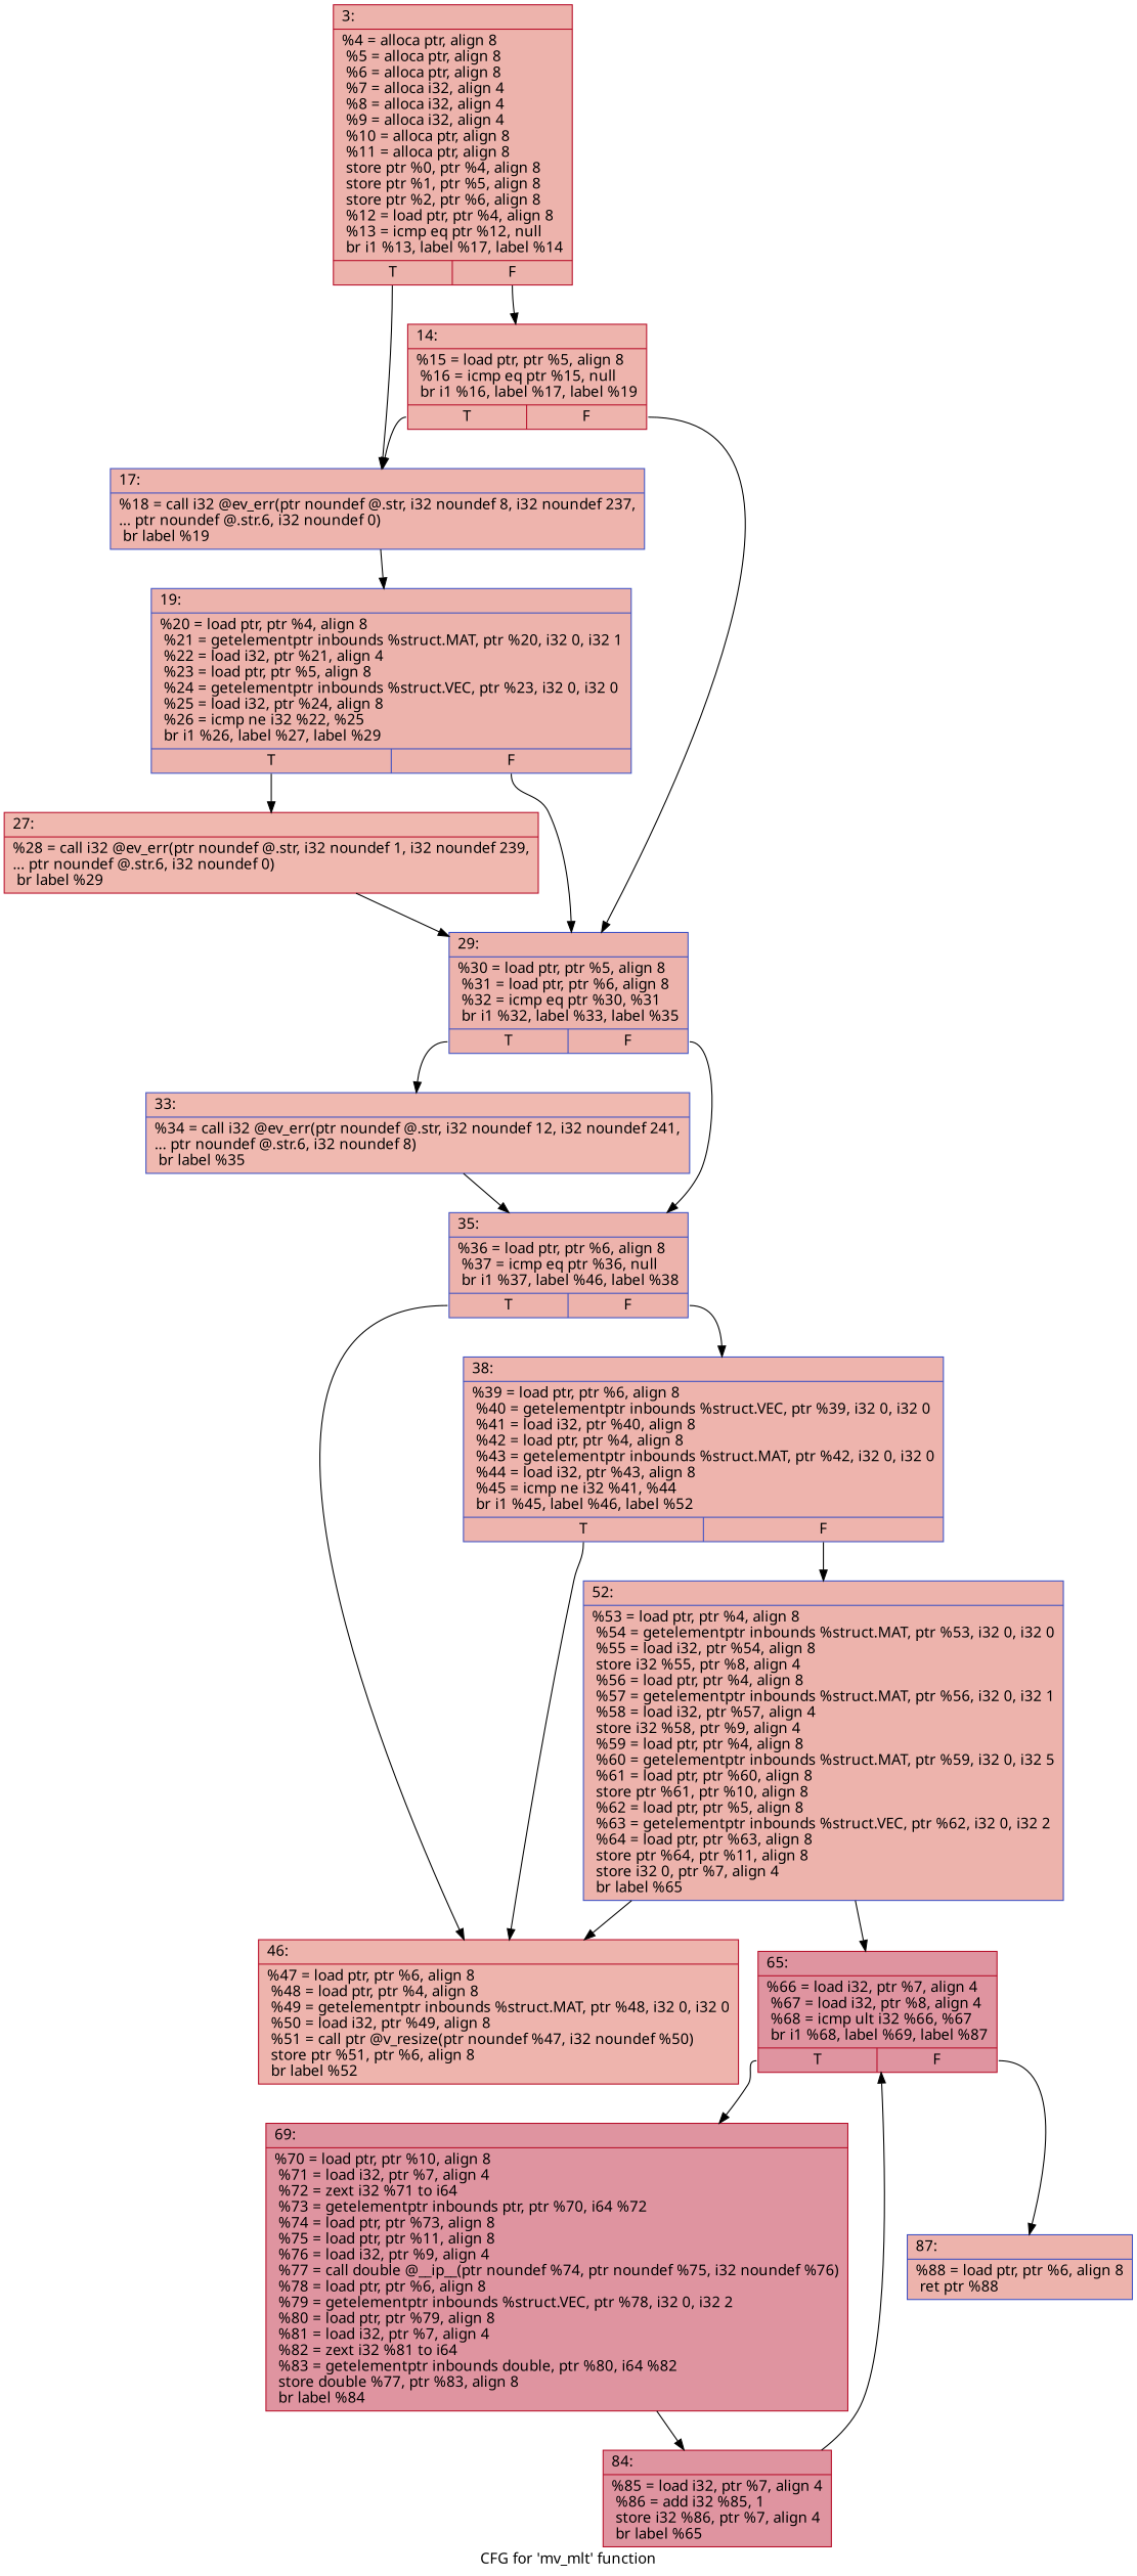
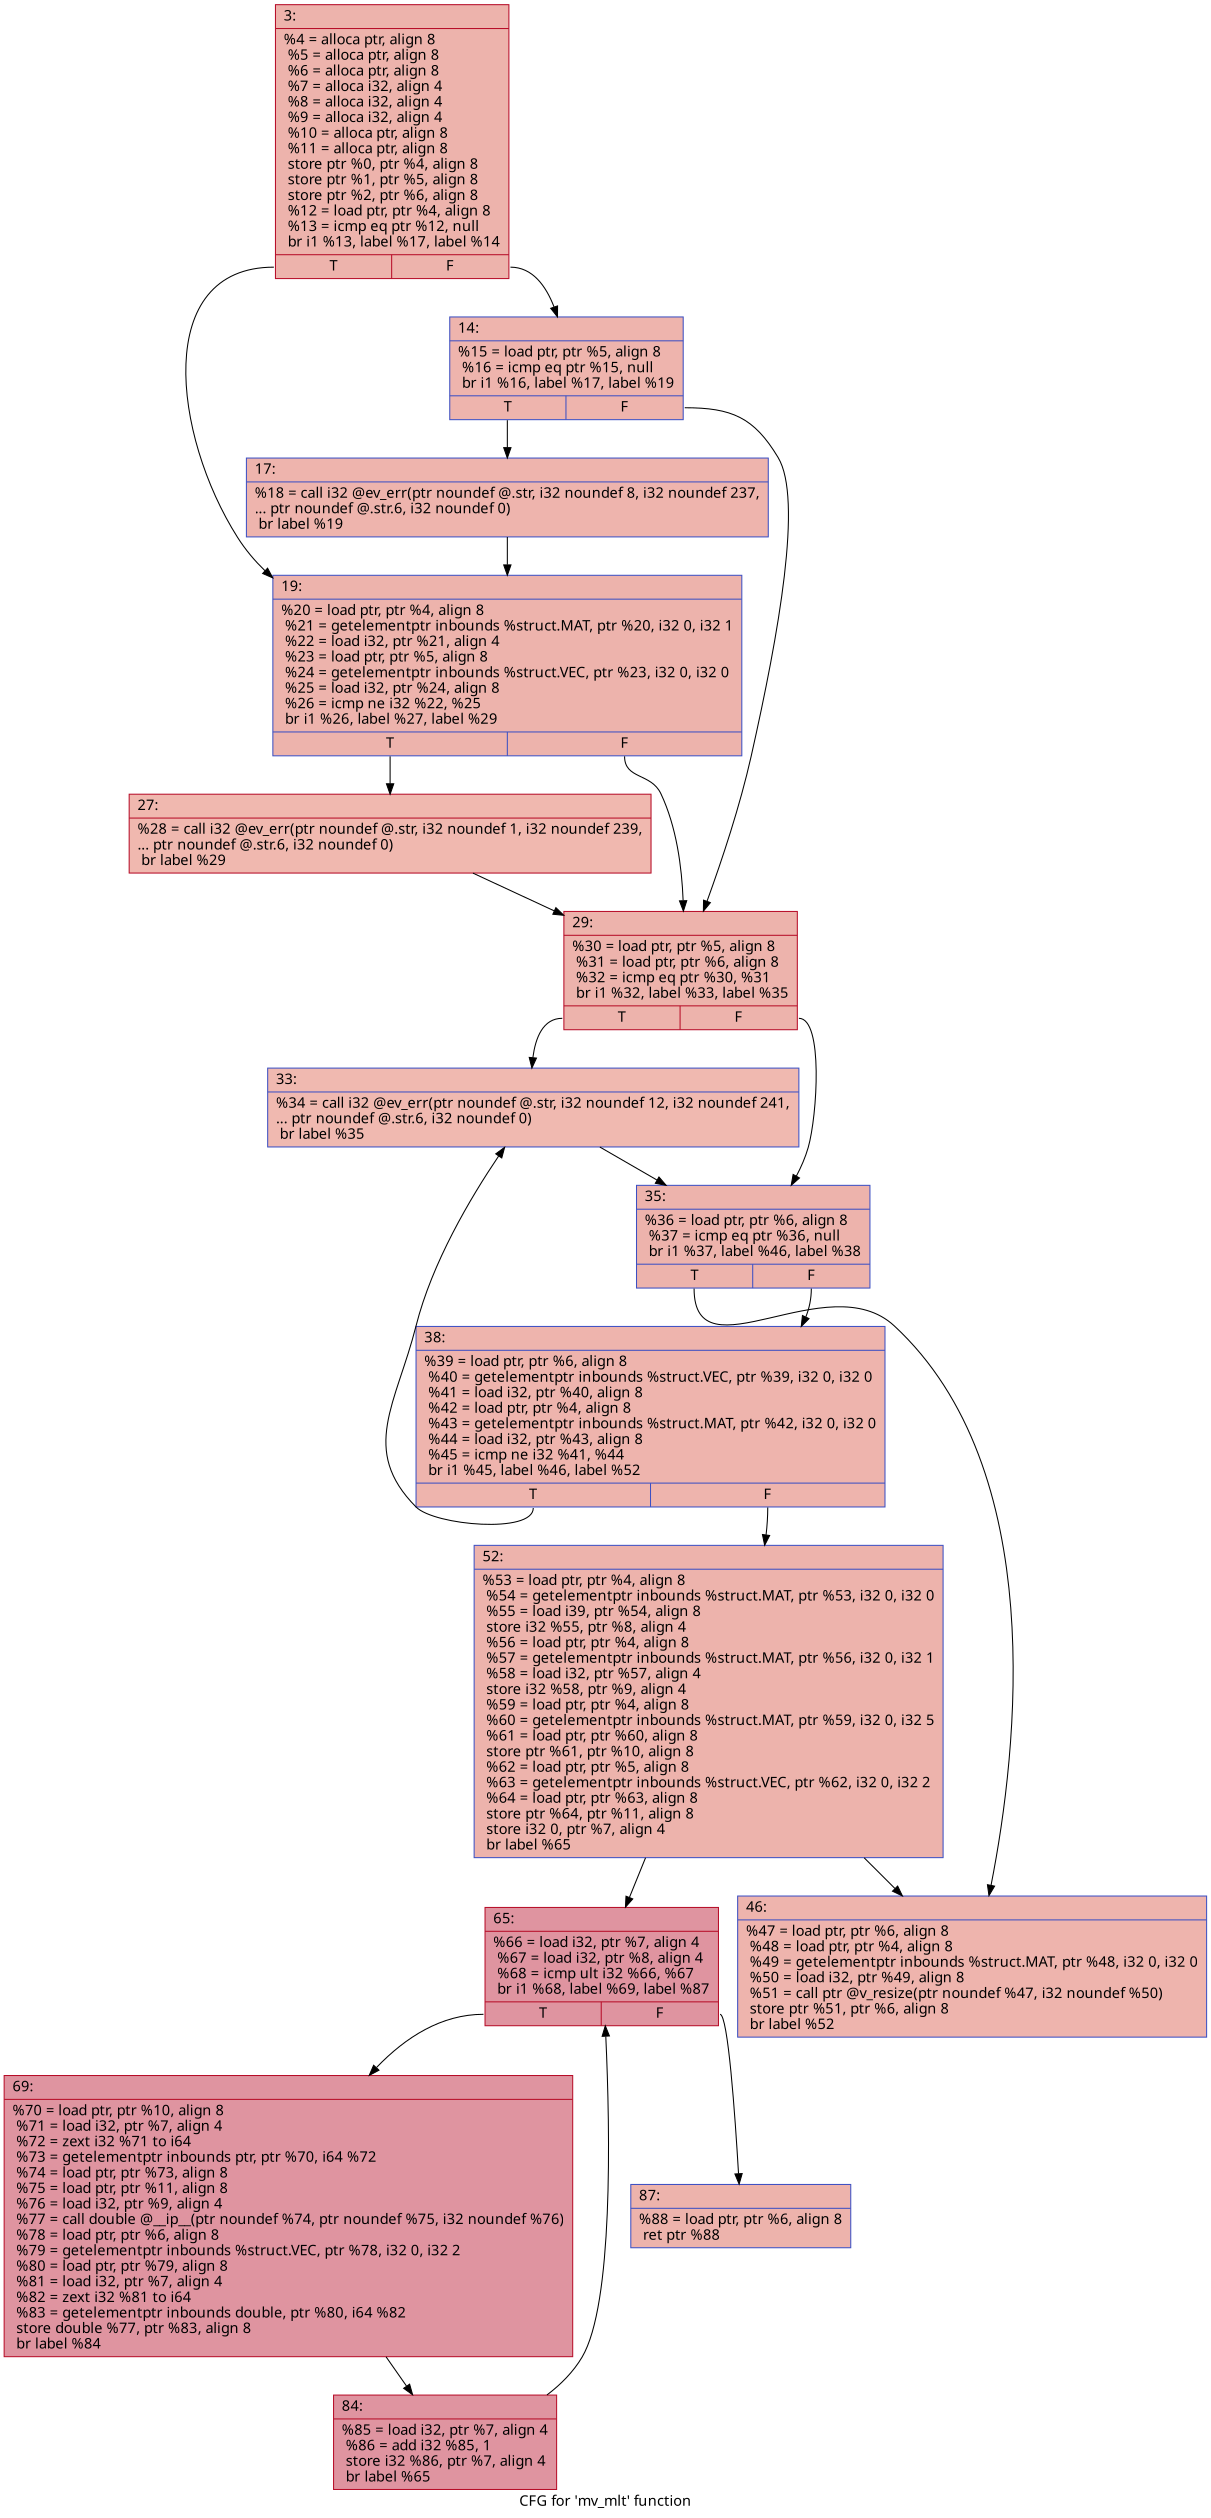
  digraph {
    fontname="Noto Sans"
    label="CFG for 'mv_mlt' function"
    node [color="#3d50c3ff" fillcolor="#d6524470" fontname="Noto Sans" shape=record style=filled]
    edge [fontname="Noto Sans"]
    n1 [color="#b70d28ff" label="{3:\l|  %4 = alloca ptr, align 8\l  %5 = alloca ptr, align 8\l  %6 = alloca ptr, align 8\l  %7 = alloca i32, align 4\l  %8 = alloca i32, align 4\l  %9 = alloca i32, align 4\l  %10 = alloca ptr, align 8\l  %11 = alloca ptr, align 8\l  store ptr %0, ptr %4, align 8\l  store ptr %1, ptr %5, align 8\l  store ptr %2, ptr %6, align 8\l  %12 = load ptr, ptr %4, align 8\l  %13 = icmp eq ptr %12, null\l  br i1 %13, label %17, label %14\l|{<s0>T|<s1>F}}"]
    n2 [fillcolor="#d8564670" label="{17:\l|  %18 = call i32 @ev_err(ptr noundef @.str, i32 noundef 8, i32 noundef 237,\l... ptr noundef @.str.6, i32 noundef 0)\l  br label %19\l}"]
-   n3 [color="#b70d28ff" fillcolor="#d8564670" label="{14:\l|  %15 = load ptr, ptr %5, align 8\l  %16 = icmp eq ptr %15, null\l  br i1 %16, label %17, label %19\l|{<s0>T|<s1>F}}"]
+   n3 [fillcolor="#d8564670" label="{14:\l|  %15 = load ptr, ptr %5, align 8\l  %16 = icmp eq ptr %15, null\l  br i1 %16, label %17, label %19\l|{<s0>T|<s1>F}}"]
    n4 [label="{19:\l|  %20 = load ptr, ptr %4, align 8\l  %21 = getelementptr inbounds %struct.MAT, ptr %20, i32 0, i32 1\l  %22 = load i32, ptr %21, align 4\l  %23 = load ptr, ptr %5, align 8\l  %24 = getelementptr inbounds %struct.VEC, ptr %23, i32 0, i32 0\l  %25 = load i32, ptr %24, align 8\l  %26 = icmp ne i32 %22, %25\l  br i1 %26, label %27, label %29\l|{<s0>T|<s1>F}}"]
-   n5 [label="{29:\l|  %30 = load ptr, ptr %5, align 8\l  %31 = load ptr, ptr %6, align 8\l  %32 = icmp eq ptr %30, %31\l  br i1 %32, label %33, label %35\l|{<s0>T|<s1>F}}"]
+   n5 [color="#b70d28ff" label="{29:\l|  %30 = load ptr, ptr %5, align 8\l  %31 = load ptr, ptr %6, align 8\l  %32 = icmp eq ptr %30, %31\l  br i1 %32, label %33, label %35\l|{<s0>T|<s1>F}}"]
    n6 [color="#b70d28ff" fillcolor="#dc5d4a70" label="{27:\l|  %28 = call i32 @ev_err(ptr noundef @.str, i32 noundef 1, i32 noundef 239,\l... ptr noundef @.str.6, i32 noundef 0)\l  br label %29\l}"]
-   n7 [fillcolor="#de614d70" label="{33:\l|  %34 = call i32 @ev_err(ptr noundef @.str, i32 noundef 12, i32 noundef 241,\l... ptr noundef @.str.6, i32 noundef 8)\l  br label %35\l}"]
+   n7 [fillcolor="#de614d70" label="{33:\l|  %34 = call i32 @ev_err(ptr noundef @.str, i32 noundef 12, i32 noundef 241,\l... ptr noundef @.str.6, i32 noundef 0)\l  br label %35\l}"]
    n8 [label="{35:\l|  %36 = load ptr, ptr %6, align 8\l  %37 = icmp eq ptr %36, null\l  br i1 %37, label %46, label %38\l|{<s0>T|<s1>F}}"]
-   n9 [color="#b70d28ff" fillcolor="#d8564670" label="{46:\l|  %47 = load ptr, ptr %6, align 8\l  %48 = load ptr, ptr %4, align 8\l  %49 = getelementptr inbounds %struct.MAT, ptr %48, i32 0, i32 0\l  %50 = load i32, ptr %49, align 8\l  %51 = call ptr @v_resize(ptr noundef %47, i32 noundef %50)\l  store ptr %51, ptr %6, align 8\l  br label %52\l}"]
+   n9 [fillcolor="#d8564670" label="{46:\l|  %47 = load ptr, ptr %6, align 8\l  %48 = load ptr, ptr %4, align 8\l  %49 = getelementptr inbounds %struct.MAT, ptr %48, i32 0, i32 0\l  %50 = load i32, ptr %49, align 8\l  %51 = call ptr @v_resize(ptr noundef %47, i32 noundef %50)\l  store ptr %51, ptr %6, align 8\l  br label %52\l}"]
    n10 [fillcolor="#d8564670" label="{38:\l|  %39 = load ptr, ptr %6, align 8\l  %40 = getelementptr inbounds %struct.VEC, ptr %39, i32 0, i32 0\l  %41 = load i32, ptr %40, align 8\l  %42 = load ptr, ptr %4, align 8\l  %43 = getelementptr inbounds %struct.MAT, ptr %42, i32 0, i32 0\l  %44 = load i32, ptr %43, align 8\l  %45 = icmp ne i32 %41, %44\l  br i1 %45, label %46, label %52\l|{<s0>T|<s1>F}}"]
-   n11 [label="{52:\l|  %53 = load ptr, ptr %4, align 8\l  %54 = getelementptr inbounds %struct.MAT, ptr %53, i32 0, i32 0\l  %55 = load i32, ptr %54, align 8\l  store i32 %55, ptr %8, align 4\l  %56 = load ptr, ptr %4, align 8\l  %57 = getelementptr inbounds %struct.MAT, ptr %56, i32 0, i32 1\l  %58 = load i32, ptr %57, align 4\l  store i32 %58, ptr %9, align 4\l  %59 = load ptr, ptr %4, align 8\l  %60 = getelementptr inbounds %struct.MAT, ptr %59, i32 0, i32 5\l  %61 = load ptr, ptr %60, align 8\l  store ptr %61, ptr %10, align 8\l  %62 = load ptr, ptr %5, align 8\l  %63 = getelementptr inbounds %struct.VEC, ptr %62, i32 0, i32 2\l  %64 = load ptr, ptr %63, align 8\l  store ptr %64, ptr %11, align 8\l  store i32 0, ptr %7, align 4\l  br label %65\l}"]
+   n11 [label="{52:\l|  %53 = load ptr, ptr %4, align 8\l  %54 = getelementptr inbounds %struct.MAT, ptr %53, i32 0, i32 0\l  %55 = load i39, ptr %54, align 8\l  store i32 %55, ptr %8, align 4\l  %56 = load ptr, ptr %4, align 8\l  %57 = getelementptr inbounds %struct.MAT, ptr %56, i32 0, i32 1\l  %58 = load i32, ptr %57, align 4\l  store i32 %58, ptr %9, align 4\l  %59 = load ptr, ptr %4, align 8\l  %60 = getelementptr inbounds %struct.MAT, ptr %59, i32 0, i32 5\l  %61 = load ptr, ptr %60, align 8\l  store ptr %61, ptr %10, align 8\l  %62 = load ptr, ptr %5, align 8\l  %63 = getelementptr inbounds %struct.VEC, ptr %62, i32 0, i32 2\l  %64 = load ptr, ptr %63, align 8\l  store ptr %64, ptr %11, align 8\l  store i32 0, ptr %7, align 4\l  br label %65\l}"]
    n12 [color="#b70d28ff" fillcolor="#b70d2870" label="{65:\l|  %66 = load i32, ptr %7, align 4\l  %67 = load i32, ptr %8, align 4\l  %68 = icmp ult i32 %66, %67\l  br i1 %68, label %69, label %87\l|{<s0>T|<s1>F}}"]
    n13 [color="#b70d28ff" fillcolor="#b70d2870" label="{69:\l|  %70 = load ptr, ptr %10, align 8\l  %71 = load i32, ptr %7, align 4\l  %72 = zext i32 %71 to i64\l  %73 = getelementptr inbounds ptr, ptr %70, i64 %72\l  %74 = load ptr, ptr %73, align 8\l  %75 = load ptr, ptr %11, align 8\l  %76 = load i32, ptr %9, align 4\l  %77 = call double @__ip__(ptr noundef %74, ptr noundef %75, i32 noundef %76)\l  %78 = load ptr, ptr %6, align 8\l  %79 = getelementptr inbounds %struct.VEC, ptr %78, i32 0, i32 2\l  %80 = load ptr, ptr %79, align 8\l  %81 = load i32, ptr %7, align 4\l  %82 = zext i32 %81 to i64\l  %83 = getelementptr inbounds double, ptr %80, i64 %82\l  store double %77, ptr %83, align 8\l  br label %84\l}"]
    n14 [label="{87:\l|  %88 = load ptr, ptr %6, align 8\l  ret ptr %88\l}"]
    n15 [color="#b70d28ff" fillcolor="#b70d2870" label="{84:\l|  %85 = load i32, ptr %7, align 4\l  %86 = add i32 %85, 1\l  store i32 %86, ptr %7, align 4\l  br label %65\l}"]
-   n1 -> n2 [tailport=s0]
+   n1 -> n4 [tailport=s0]
    n1 -> n3 [tailport=s1]
    n2 -> n4
    n3 -> n2 [tailport=s0]
    n3 -> n5 [tailport=s1]
    n4 -> n5 [tailport=s1]
    n4 -> n6 [tailport=s0]
    n5 -> n7 [tailport=s0]
    n5 -> n8 [tailport=s1]
    n6 -> n5
    n7 -> n8
    n8 -> n9 [tailport=s0]
    n8 -> n10 [tailport=s1]
-   n10 -> n9 [tailport=s0]
+   n10 -> n7 [tailport=s0]
    n10 -> n11 [tailport=s1]
    n11 -> n9
    n11 -> n12
    n12 -> n13 [tailport=s0]
    n12 -> n14 [tailport=s1]
    n13 -> n15
    n15 -> n12
  }
